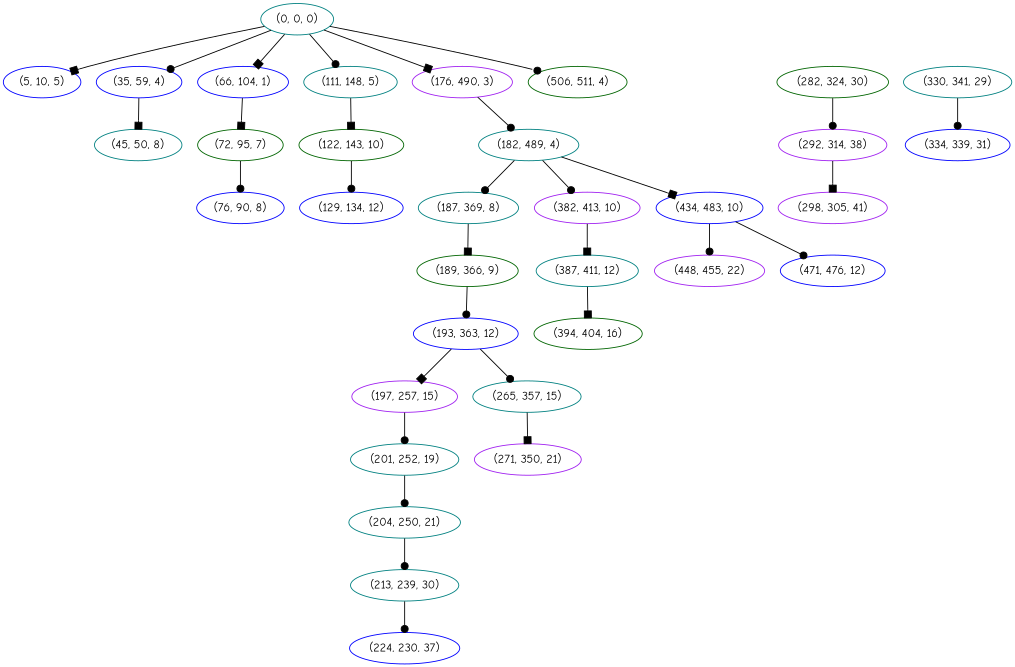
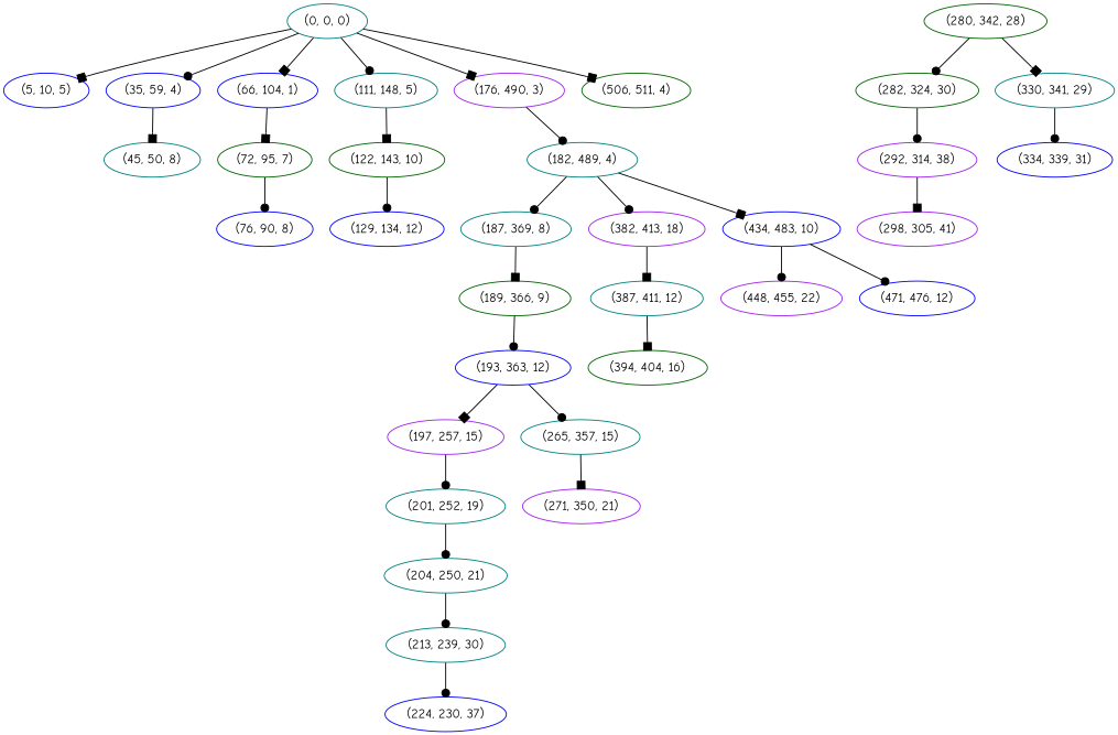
  digraph {
    fontname="Comic Neue"
    node [color=teal fontname="Comic Neue"]
    edge [arrowhead=dot fontname="Comic Neue"]
    "(5, 10, 5)" [color=blue]
    "(0, 0, 0)"
    "(35, 59, 4)" [color=blue]
    "(66, 104, 1)" [color=blue]
    "(111, 148, 5)"
    "(176, 490, 3)" [color=purple]
    "(506, 511, 4)" [color=darkgreen]
    "(45, 50, 8)"
    "(72, 95, 7)" [color=darkgreen]
    "(122, 143, 10)" [color=darkgreen]
    "(182, 489, 4)"
    "(76, 90, 8)" [color=blue]
    "(129, 134, 12)" [color=blue]
    "(187, 369, 8)"
-   "(382, 413, 10)" [color=purple]
+   "(382, 413, 10)" [color=purple label="(382, 413, 18)"]
    "(434, 483, 10)" [color=blue]
    "(189, 366, 9)" [color=darkgreen]
    "(387, 411, 12)"
    "(448, 455, 22)" [color=purple]
    "(471, 476, 12)" [color=blue]
    "(193, 363, 12)" [color=blue]
    "(197, 257, 15)" [color=purple]
    "(265, 357, 15)"
    "(201, 252, 19)"
    "(271, 350, 21)" [color=purple]
    "(204, 250, 21)"
    "(213, 239, 30)"
    "(224, 230, 37)" [color=blue]
+   "(280, 342, 28)" [color=darkgreen]
    "(282, 324, 30)" [color=darkgreen]
    "(330, 341, 29)"
    "(292, 314, 38)" [color=purple]
    "(334, 339, 31)" [color=blue]
    "(298, 305, 41)" [color=purple]
    "(394, 404, 16)" [color=darkgreen]
    "(0, 0, 0)" -> "(5, 10, 5)" [arrowhead=box]
    "(0, 0, 0)" -> "(35, 59, 4)"
    "(0, 0, 0)" -> "(66, 104, 1)" [arrowhead=box]
    "(0, 0, 0)" -> "(111, 148, 5)"
    "(0, 0, 0)" -> "(176, 490, 3)" [arrowhead=box]
-   "(0, 0, 0)" -> "(506, 511, 4)"
+   "(0, 0, 0)" -> "(506, 511, 4)" [arrowhead=box]
    "(35, 59, 4)" -> "(45, 50, 8)" [arrowhead=box]
    "(66, 104, 1)" -> "(72, 95, 7)" [arrowhead=box]
    "(111, 148, 5)" -> "(122, 143, 10)" [arrowhead=box]
    "(176, 490, 3)" -> "(182, 489, 4)"
    "(72, 95, 7)" -> "(76, 90, 8)"
    "(122, 143, 10)" -> "(129, 134, 12)"
    "(182, 489, 4)" -> "(187, 369, 8)"
    "(182, 489, 4)" -> "(382, 413, 10)"
    "(182, 489, 4)" -> "(434, 483, 10)" [arrowhead=box]
    "(187, 369, 8)" -> "(189, 366, 9)" [arrowhead=box]
    "(382, 413, 10)" -> "(387, 411, 12)" [arrowhead=box]
    "(434, 483, 10)" -> "(448, 455, 22)"
    "(434, 483, 10)" -> "(471, 476, 12)"
    "(189, 366, 9)" -> "(193, 363, 12)"
    "(387, 411, 12)" -> "(394, 404, 16)" [arrowhead=box]
    "(193, 363, 12)" -> "(197, 257, 15)" [arrowhead=box]
    "(193, 363, 12)" -> "(265, 357, 15)"
    "(197, 257, 15)" -> "(201, 252, 19)"
    "(265, 357, 15)" -> "(271, 350, 21)" [arrowhead=box]
    "(201, 252, 19)" -> "(204, 250, 21)"
    "(204, 250, 21)" -> "(213, 239, 30)"
    "(213, 239, 30)" -> "(224, 230, 37)"
+   "(280, 342, 28)" -> "(282, 324, 30)"
+   "(280, 342, 28)" -> "(330, 341, 29)" [arrowhead=box]
    "(282, 324, 30)" -> "(292, 314, 38)"
    "(330, 341, 29)" -> "(334, 339, 31)"
    "(292, 314, 38)" -> "(298, 305, 41)" [arrowhead=box]
  }
